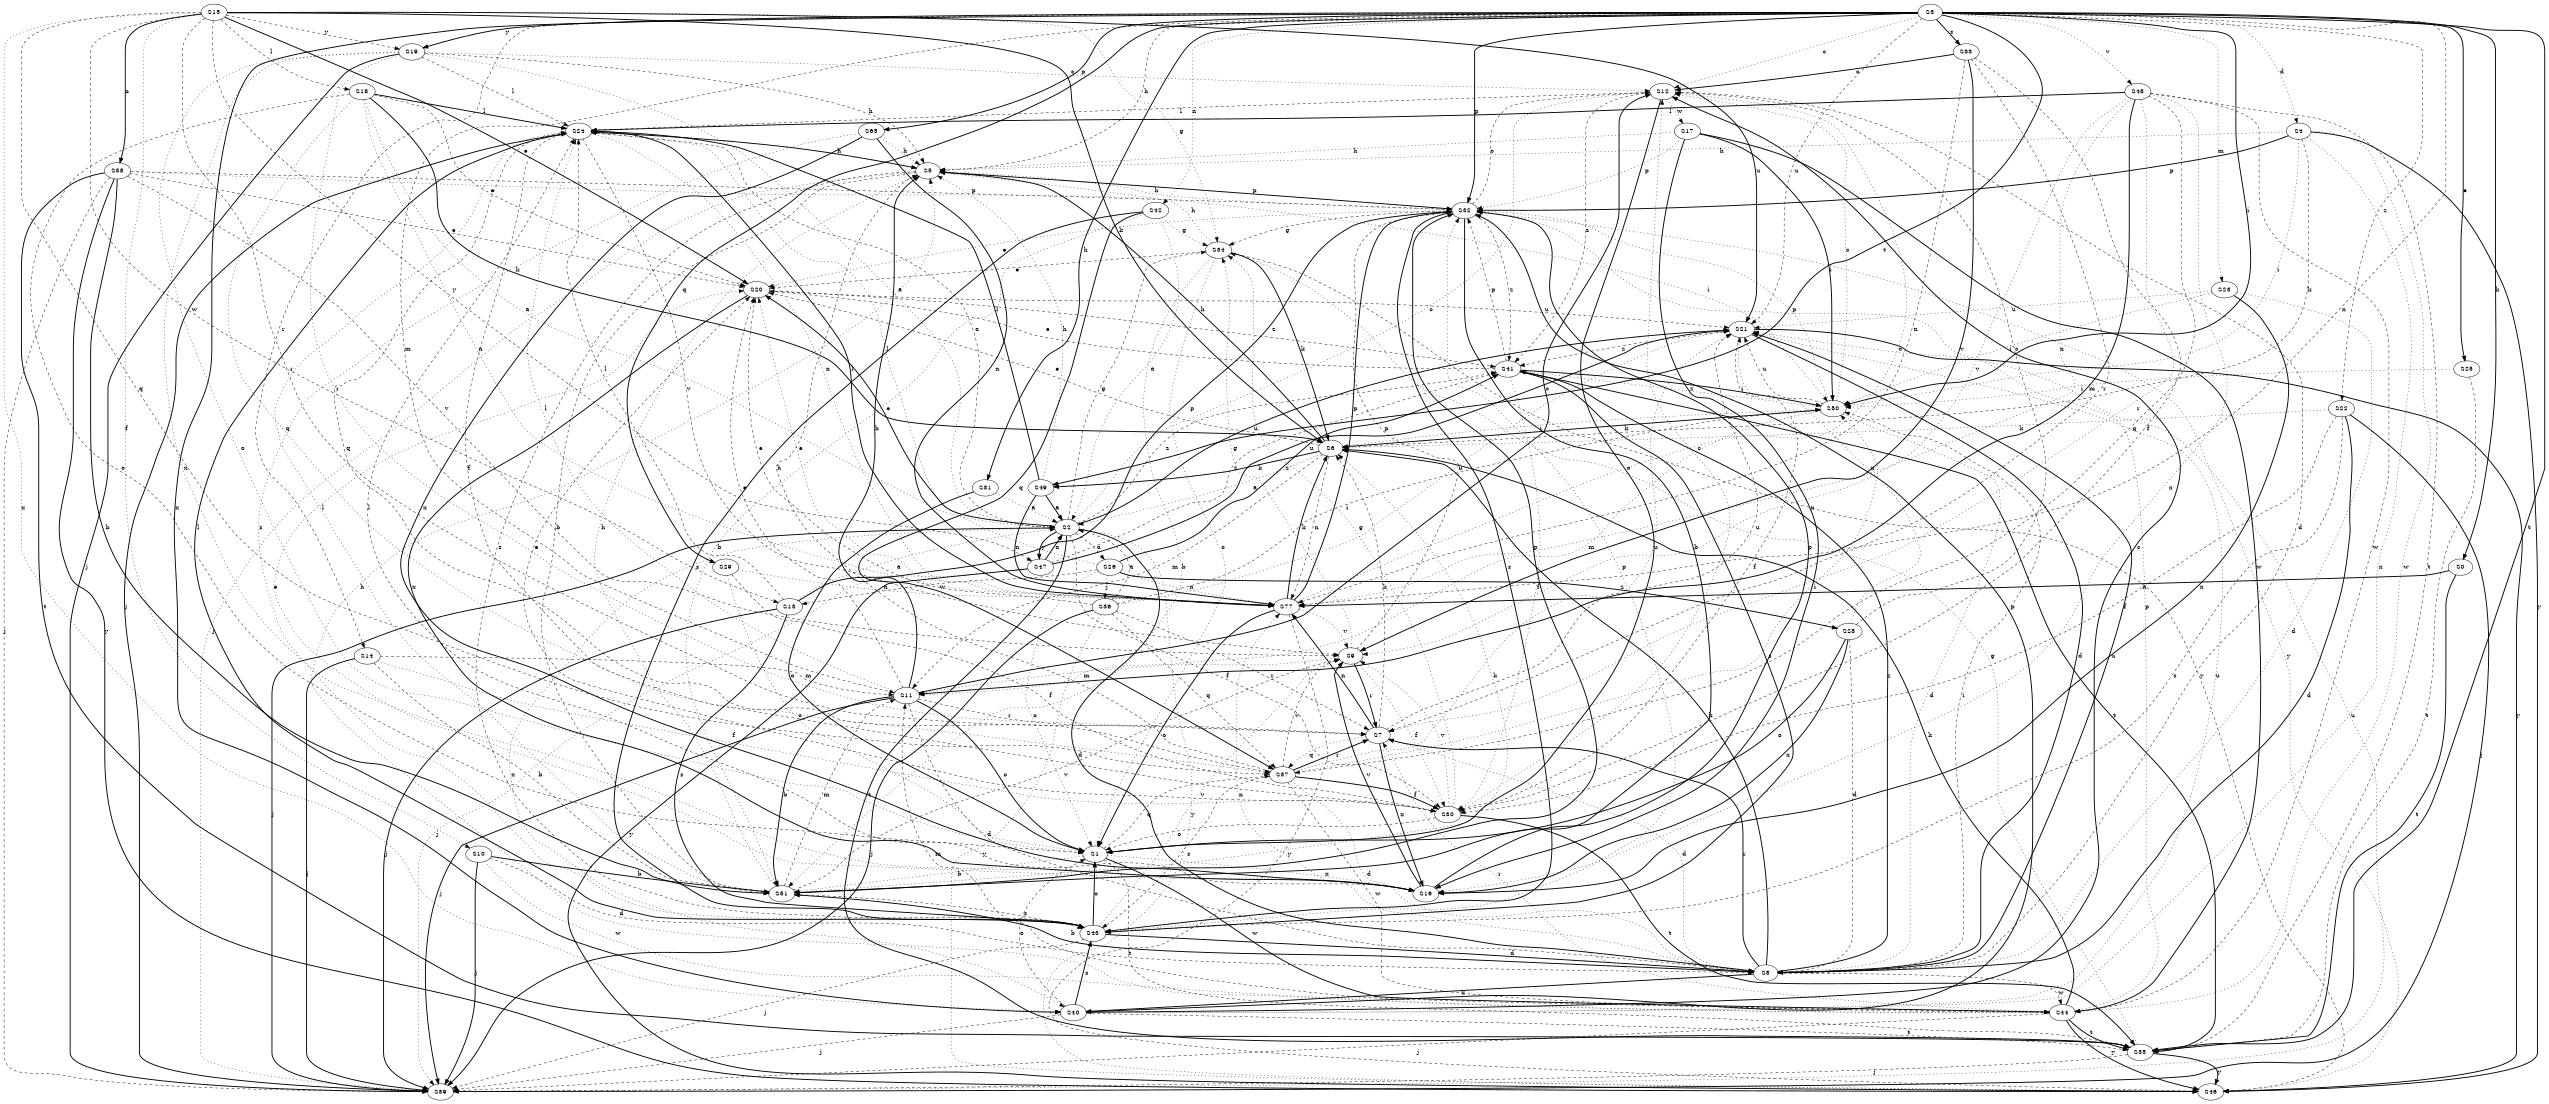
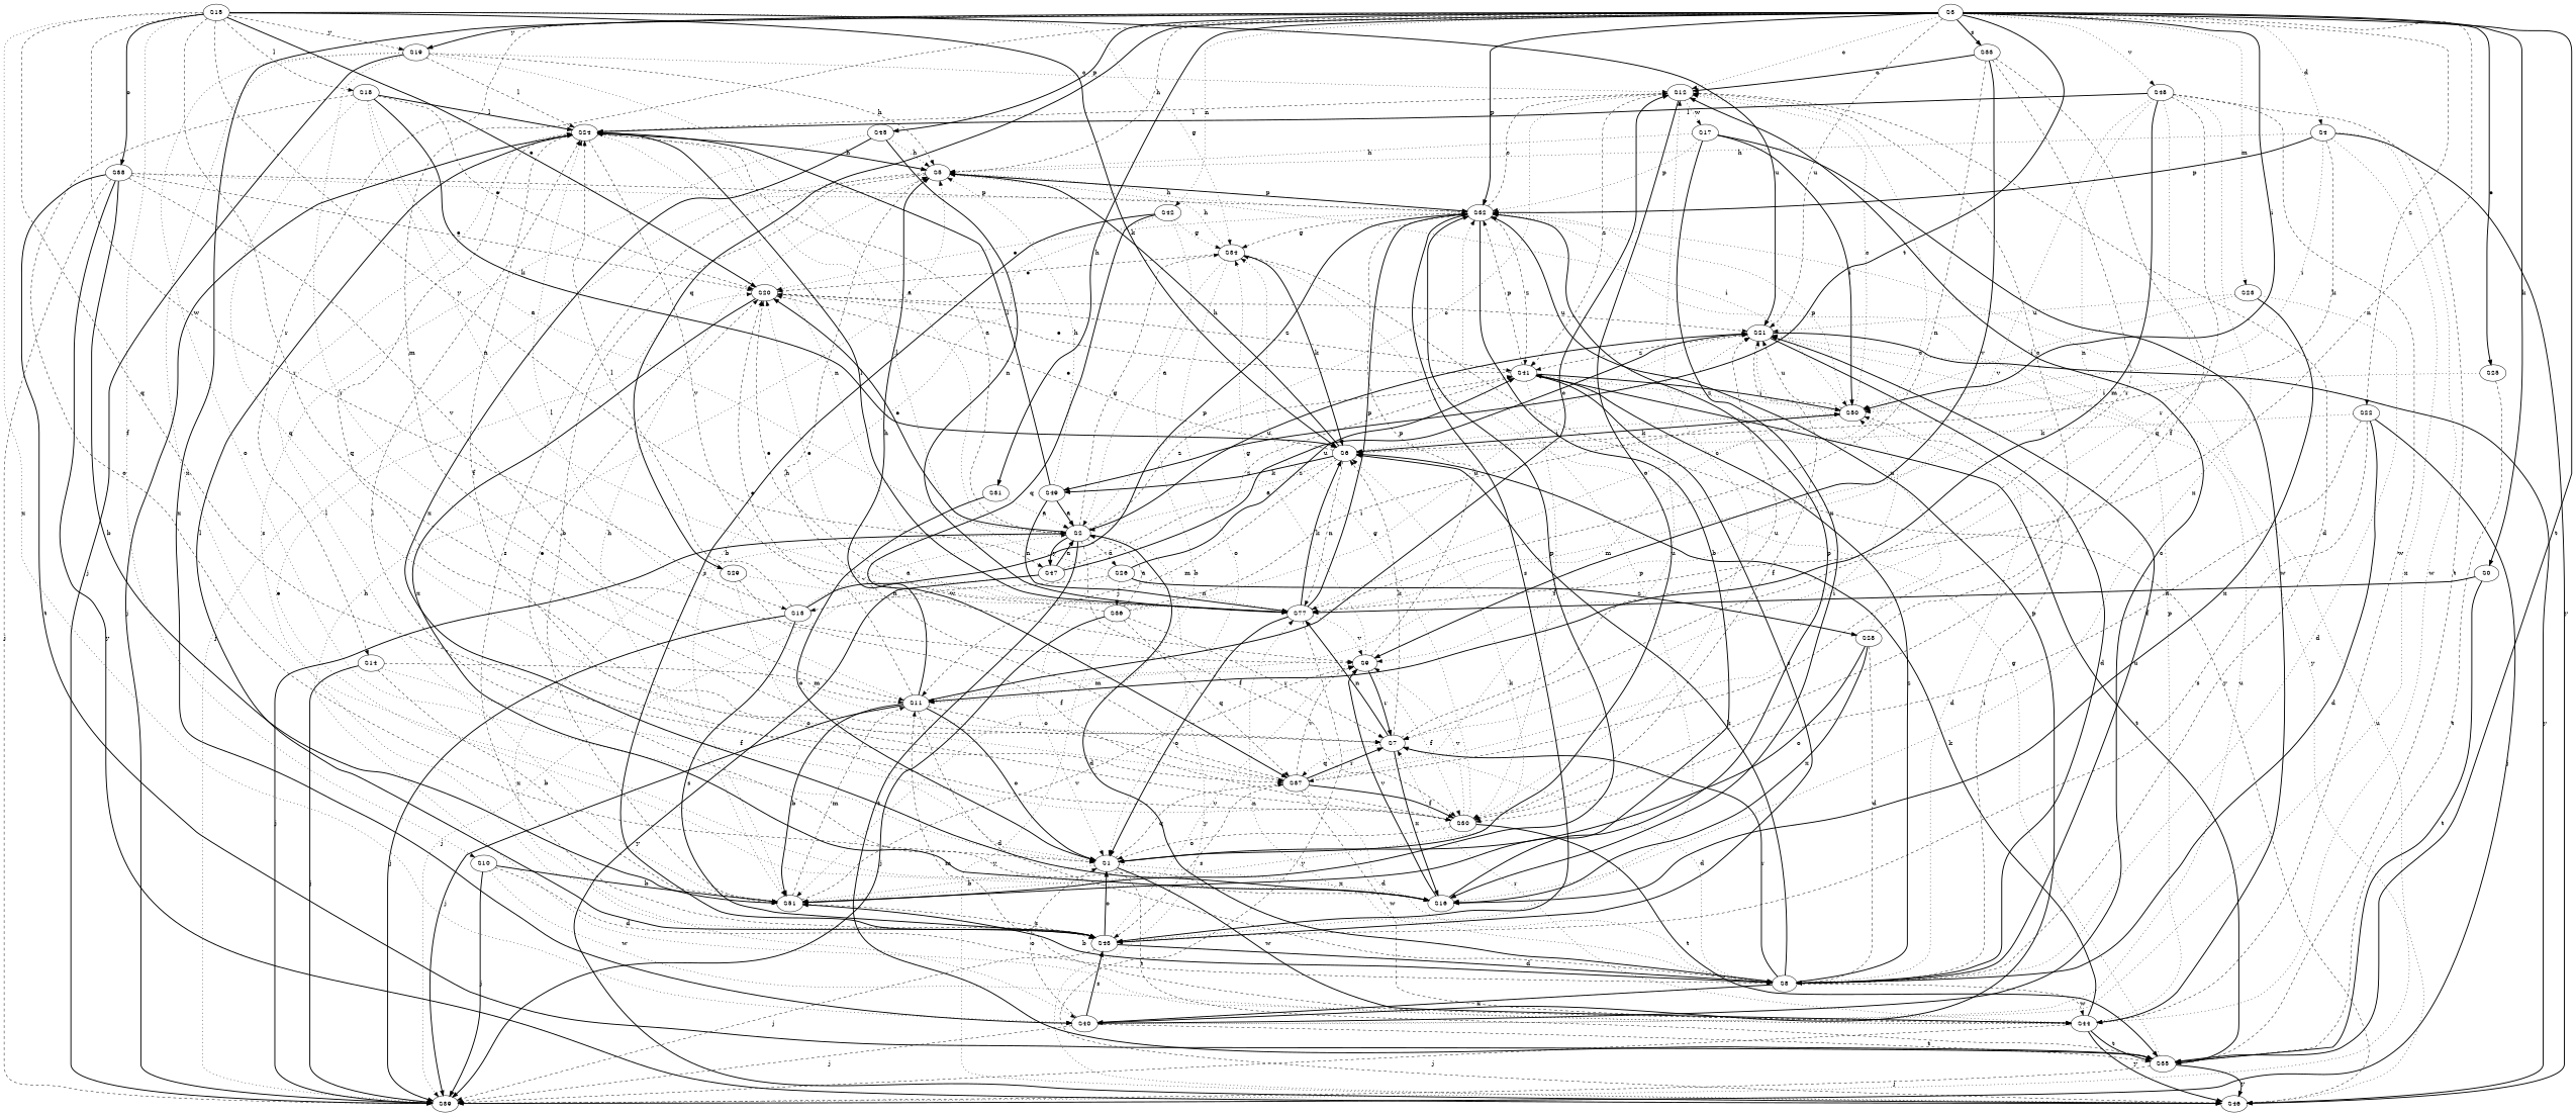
  strict digraph {
    edge [style=bold]
    S3
    S12
    S4
    S25
    S31
    S5
    S50
    S0
    S23
    S11
    S42
    n12 [label=S77]
-   S45 [label=S65]
+   S45
    S32
    S29
    S14
    S33
    S49
    S35
    S21
    S48
    S40
    S19
    S22
    S24
    S1
    S41
    S8
    S17
    S6
    S46
    S44
    S2
    S39
    S51
    S43
    S16
    S20
    S7
    S34
    S37
    S9
    S30
    S15
    S10
    S18
    S38
    S13
    S47
    S26
    S36
    S28
    S3 -> S12 [label=c style=dotted]
    S3 -> S4 [label=d style=dotted]
    S3 -> S25 [label=e]
    S3 -> S31 [label=h]
    S3 -> S5 [label=h style=dashed]
    S3 -> S50 [label=i]
    S3 -> S0 [label=k]
    S3 -> S23 [label=m style=dotted]
    S3 -> S11 [label=m style=dashed]
    S3 -> S42 [label=n style=dotted]
    S3 -> n12 [label=n style=dashed]
    S3 -> S45 [label=p]
    S3 -> S32 [label=p]
    S3 -> S29 [label=q]
    S3 -> S14 [label=r style=dashed]
    S3 -> S33 [label=s]
    S3 -> S49 [label=t]
    S3 -> S35 [label=t]
    S3 -> S21 [label=u style=dashed]
    S3 -> S48 [label=v style=dotted]
    S3 -> S40 [label=x]
    S3 -> S19 [label=y]
    S3 -> S22 [label=z style=dashed]
    S12 -> S24 [label=l style=dashed]
    S12 -> S1 [label=o]
    S12 -> S41 [label=z style=dashed]
    S12 -> S8 [label=d style=dashed]
    S12 -> S17 [label=w style=dotted]
    S4 -> S5 [label=h style=dotted]
    S4 -> S50 [label=i style=dotted]
    S4 -> S32 [label=p]
    S4 -> S40 [label=x style=dotted]
    S4 -> S6 [label=k style=dashed]
    S4 -> S46 [label=y]
    S4 -> S44 [label=w style=dotted]
    S25 -> S50 [label=i style=dotted]
    S25 -> S35 [label=t style=dashed]
    S31 -> S1 [label=o]
    S31 -> S2 [label=a style=dotted]
    S5 -> S32 [label=p]
    S5 -> S39 [label=j style=dotted]
    S5 -> S51 [label=b style=dashed]
    S5 -> S43 [label=s style=dashed]
    S50 -> S12 [label=c style=dotted]
    S50 -> S11 [label=m style=dotted]
    S50 -> S32 [label=p style=dotted]
    S50 -> S21 [label=u style=dashed]
    S50 -> S41 [label=z style=dotted]
    S50 -> S8 [label=d style=dotted]
    S50 -> S6 [label=k]
    S0 -> n12 [label=n]
    S0 -> S35 [label=t]
    S23 -> S50 [label=i style=dotted]
    S23 -> S21 [label=u style=dotted]
    S23 -> S8 [label=d style=dotted]
    S23 -> S16 [label=x]
    S11 -> S12 [label=c]
    S11 -> S5 [label=h]
    S11 -> S24 [label=l style=dotted]
    S11 -> S1 [label=o]
    S11 -> S8 [label=d style=dashed]
    S11 -> S39 [label=j]
    S11 -> S51 [label=b]
    S11 -> S20 [label=e style=dashed]
    S11 -> S7 [label=r style=dashed]
    S42 -> S2 [label=a style=dotted]
    S42 -> S51 [label=b style=dotted]
    S42 -> S43 [label=s]
    S42 -> S34 [label=g style=dotted]
    S42 -> S37 [label=q]
    n12 -> S12 [label=c style=dotted]
    n12 -> S32 [label=p]
    n12 -> S24 [label=l]
    n12 -> S1 [label=o]
    n12 -> S6 [label=k]
    n12 -> S46 [label=y style=dashed]
    n12 -> S20 [label=e style=dotted]
    n12 -> S9 [label=v style=dotted]
    S45 -> S5 [label=h style=dotted]
    S45 -> n12 [label=n]
    S45 -> S43 [label=s style=dotted]
    S45 -> S16 [label=x]
    S32 -> S12 [label=c style=dashed]
    S32 -> S5 [label=h style=dotted]
    S32 -> S41 [label=z style=dashed]
    S32 -> S46 [label=y style=dotted]
    S32 -> S51 [label=b]
    S32 -> S43 [label=s]
    S32 -> S20 [label=e style=dotted]
    S32 -> S34 [label=g style=dashed]
    S29 -> n12 [label=n style=dotted]
    S29 -> S1 [label=o style=dotted]
    S29 -> S30 [label=f style=dashed]
    S14 -> S11 [label=m style=dashed]
    S14 -> S39 [label=j]
    S14 -> S51 [label=b style=dashed]
    S14 -> S30 [label=f style=dotted]
    S33 -> S12 [label=c]
    S33 -> n12 [label=n style=dashed]
    S33 -> S7 [label=r style=dashed]
    S33 -> S9 [label=v]
    S33 -> S30 [label=f style=dashed]
    S49 -> S5 [label=h style=dotted]
    S49 -> n12 [label=n]
    S49 -> S24 [label=l]
    S49 -> S2 [label=a]
    S35 -> S46 [label=y]
    S35 -> S39 [label=j style=dashed]
    S35 -> S34 [label=g style=dotted]
    S21 -> S41 [label=z style=dashed]
    S21 -> S8 [label=d]
    S21 -> S46 [label=y]
    S21 -> S30 [label=f style=dashed]
    S48 -> S11 [label=m]
    S48 -> n12 [label=n style=dotted]
    S48 -> S35 [label=t style=dashed]
    S48 -> S24 [label=l]
    S48 -> S44 [label=w style=dashed]
    S48 -> S16 [label=x style=dotted]
    S48 -> S7 [label=r style=dotted]
    S48 -> S37 [label=q style=dashed]
    S48 -> S9 [label=v style=dotted]
    S40 -> S12 [label=c]
    S40 -> S32 [label=p]
    S40 -> S35 [label=t style=dashed]
    S40 -> S21 [label=u style=dotted]
    S40 -> S1 [label=o style=dashed]
    S40 -> S39 [label=j style=dashed]
    S40 -> S43 [label=s]
    S19 -> S12 [label=c style=dotted]
    S19 -> S5 [label=h style=dashed]
    S19 -> S24 [label=l style=dashed]
    S19 -> S1 [label=o style=dotted]
    S19 -> S2 [label=a style=dotted]
    S19 -> S39 [label=j]
    S19 -> S16 [label=x style=dotted]
    S19 -> S7 [label=r style=dotted]
    S22 -> S8 [label=d]
    S22 -> S6 [label=k style=dotted]
    S22 -> S39 [label=j]
    S22 -> S43 [label=s style=dashed]
    S22 -> S30 [label=f style=dashed]
    S24 -> S5 [label=h]
    S24 -> n12 [label=n style=dotted]
    S24 -> S2 [label=a style=dashed]
    S24 -> S39 [label=j]
    S24 -> S37 [label=q style=dashed]
    S24 -> S9 [label=v style=dashed]
    S24 -> S30 [label=f style=dashed]
    S1 -> S35 [label=t style=dashed]
    S1 -> S44 [label=w]
    S1 -> S51 [label=b style=dotted]
    S1 -> S16 [label=x style=dotted]
    S1 -> S37 [label=q style=dashed]
    S41 -> S50 [label=i]
    S41 -> S32 [label=p style=dashed]
    S41 -> S35 [label=t]
    S41 -> S43 [label=s]
    S41 -> S20 [label=e style=dashed]
    S41 -> S30 [label=f style=dotted]
    S8 -> S50 [label=i style=dashed]
    S8 -> n12 [label=n style=dotted]
    S8 -> S21 [label=u]
    S8 -> S40 [label=x]
    S8 -> S41 [label=z]
    S8 -> S6 [label=k]
    S8 -> S44 [label=w style=dashed]
    S8 -> S51 [label=b]
    S8 -> S7 [label=r]
    S17 -> S5 [label=h style=dotted]
    S17 -> S50 [label=i]
    S17 -> S32 [label=p style=dotted]
    S17 -> S44 [label=w]
    S17 -> S16 [label=x]
    S6 -> S5 [label=h]
    S6 -> S50 [label=i style=dotted]
    S6 -> S11 [label=m style=dashed]
    S6 -> n12 [label=n style=dashed]
    S6 -> S49 [label=k]
    S6 -> S2 [label=a style=dotted]
    S6 -> S20 [label=e style=dashed]
    S44 -> S5 [label=h style=dotted]
    S44 -> S11 [label=m style=dashed]
    S44 -> S32 [label=p style=dotted]
    S44 -> S35 [label=t]
    S44 -> S6 [label=k]
    S44 -> S46 [label=y]
    S44 -> S39 [label=j style=dashed]
    S44 -> S7 [label=r style=dotted]
    S2 -> S12 [label=c style=dotted]
    S2 -> S35 [label=t]
    S2 -> S21 [label=u]
    S2 -> S40 [label=x style=dotted]
    S2 -> S41 [label=z style=dashed]
    S2 -> S8 [label=d]
    S2 -> S46 [label=y style=dotted]
    S2 -> S39 [label=j]
    S2 -> S20 [label=e]
    S2 -> S34 [label=g style=dashed]
    S2 -> S30 [label=f style=dashed]
    S2 -> S47 [label=y]
    S2 -> S26 [label=a style=dashed]
    S39 -> S21 [label=u style=dotted]
    S51 -> S5 [label=h style=dotted]
    S51 -> S11 [label=m style=dashed]
    S51 -> S32 [label=p]
    S51 -> S24 [label=l style=dotted]
    S51 -> S6 [label=k style=dotted]
    S51 -> S43 [label=s style=dashed]
    S51 -> S9 [label=v style=dashed]
    S43 -> S32 [label=p style=dotted]
    S43 -> S24 [label=l]
    S43 -> S1 [label=o]
    S43 -> S8 [label=d]
    S43 -> S39 [label=j style=dashed]
    S43 -> S9 [label=v style=dotted]
    S16 -> S32 [label=p]
    S16 -> S24 [label=l style=dashed]
    S16 -> S20 [label=e style=dotted]
    S16 -> S9 [label=v]
    S20 -> S21 [label=u style=dashed]
    S20 -> S41 [label=z style=dashed]
    S20 -> S16 [label=x]
    S7 -> n12 [label=n]
    S7 -> S21 [label=u style=dashed]
    S7 -> S8 [label=d style=dotted]
    S7 -> S6 [label=k style=dashed]
    S7 -> S16 [label=x]
    S7 -> S37 [label=q style=dotted]
    S34 -> S5 [label=h style=dotted]
    S34 -> S1 [label=o style=dotted]
    S34 -> S6 [label=k]
    S34 -> S46 [label=y style=dashed]
    S34 -> S51 [label=b style=dotted]
    S34 -> S20 [label=e style=dashed]
    S37 -> S5 [label=h style=dashed]
    S37 -> S50 [label=i style=dotted]
    S37 -> S21 [label=u style=dotted]
    S37 -> S8 [label=d style=dotted]
    S37 -> S44 [label=w style=dashed]
    S37 -> S43 [label=s style=dashed]
    S37 -> S7 [label=r]
    S37 -> S9 [label=v style=dashed]
    S37 -> S30 [label=f]
    S9 -> S11 [label=m style=dotted]
    S9 -> S32 [label=p style=dashed]
    S9 -> S7 [label=r]
    S9 -> S34 [label=g style=dotted]
    S9 -> S30 [label=f style=dotted]
    S30 -> S12 [label=c style=dotted]
    S30 -> S35 [label=t]
    S30 -> S1 [label=o style=dashed]
    S30 -> S20 [label=e style=dashed]
    S30 -> S34 [label=g style=dotted]
    S30 -> S9 [label=v style=dotted]
    S15 -> S21 [label=u]
    S15 -> S40 [label=x style=dotted]
    S15 -> S19 [label=y style=dashed]
    S15 -> S6 [label=k]
    S15 -> S20 [label=e]
    S15 -> S7 [label=r style=dashed]
    S15 -> S34 [label=g style=dotted]
    S15 -> S37 [label=q style=dashed]
    S15 -> S10 [label=f style=dotted]
    S15 -> S18 [label=l style=dashed]
    S15 -> S38 [label=o]
    S15 -> S13 [label=w style=dashed]
    S15 -> S47 [label=y style=dashed]
    S10 -> S8 [label=d style=dashed]
    S10 -> S44 [label=w style=dotted]
    S10 -> S39 [label=j]
    S10 -> S51 [label=b]
    S18 -> n12 [label=n style=dotted]
    S18 -> S24 [label=l]
    S18 -> S1 [label=o style=dashed]
    S18 -> S6 [label=k]
    S18 -> S2 [label=a style=dotted]
    S18 -> S20 [label=e style=dashed]
    S18 -> S37 [label=q style=dotted]
    S38 -> S50 [label=i style=dotted]
    S38 -> S32 [label=p style=dashed]
    S38 -> S35 [label=t]
    S38 -> S46 [label=y]
    S38 -> S39 [label=j style=dashed]
    S38 -> S51 [label=b]
    S38 -> S20 [label=e style=dashed]
    S38 -> S9 [label=v style=dashed]
    S13 -> S32 [label=p]
    S13 -> S24 [label=l style=dashed]
    S13 -> S2 [label=a style=dotted]
    S13 -> S39 [label=j]
    S13 -> S43 [label=s]
    S47 -> S21 [label=u]
    S47 -> S41 [label=z style=dashed]
    S47 -> S46 [label=y]
    S47 -> S2 [label=a]
    S47 -> S39 [label=j style=dotted]
    S26 -> n12 [label=n style=dotted]
    S26 -> S24 [label=l style=dotted]
    S26 -> S1 [label=o style=dotted]
    S26 -> S41 [label=z]
    S26 -> S13 [label=w style=dashed]
    S26 -> S36 [label=j style=dotted]
    S26 -> S28 [label=z]
    S36 -> S50 [label=i style=dashed]
    S36 -> S21 [label=u style=dotted]
    S36 -> S46 [label=y style=dotted]
    S36 -> S2 [label=a style=dashed]
    S36 -> S39 [label=j]
    S36 -> S20 [label=e style=dashed]
    S36 -> S7 [label=r style=dashed]
    S36 -> S37 [label=q style=dashed]
    S28 -> S12 [label=c style=dashed]
    S28 -> S21 [label=u style=dotted]
    S28 -> S1 [label=o]
    S28 -> S8 [label=d style=dashed]
    S28 -> S16 [label=x]
  }
